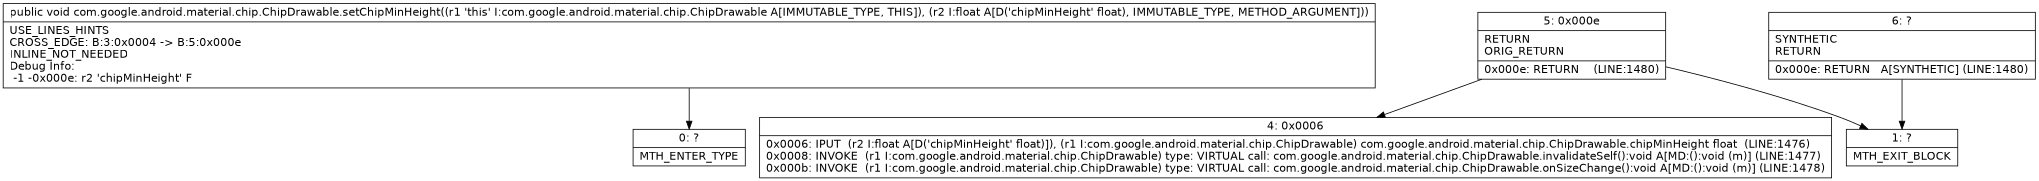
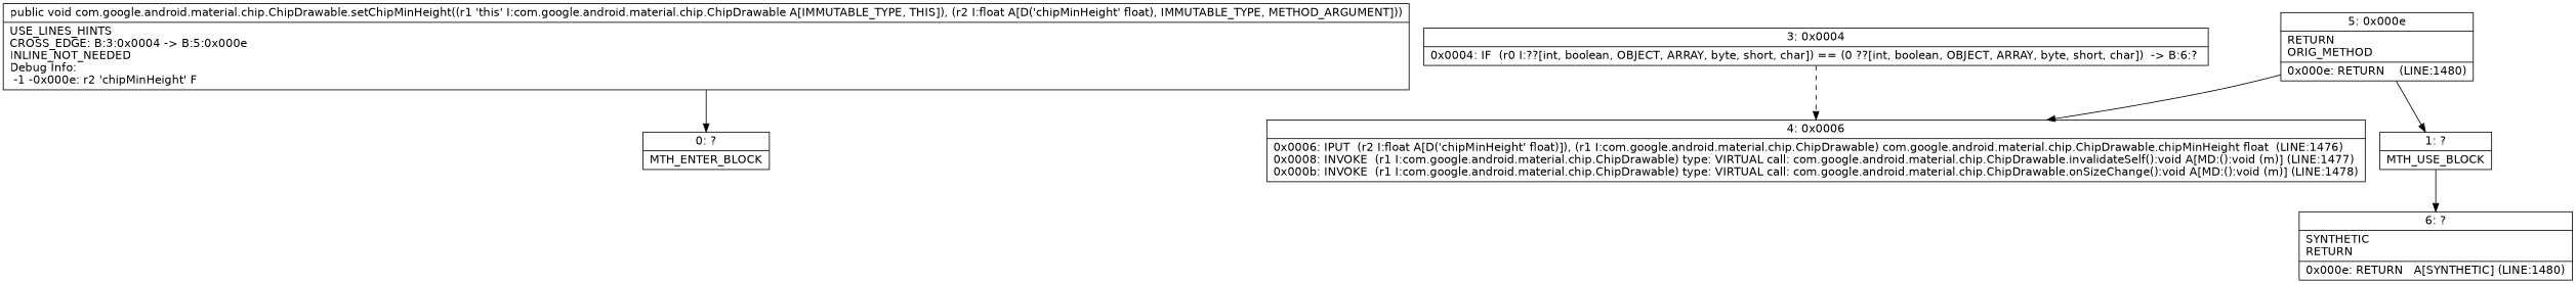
  digraph {
    fontname="DejaVu Sans"
    node [fontname="DejaVu Sans" shape=record]
    edge [fontname="DejaVu Sans"]
-   n1 [label="{0\:\ ?|MTH_ENTER_TYPE\l}"]
+   n1 [label="{0\:\ ?|MTH_ENTER_BLOCK\l}"]
+   n2 [label="{3\:\ 0x0004|0x0004: IF  (r0 I:??[int, boolean, OBJECT, ARRAY, byte, short, char]) == (0 ??[int, boolean, OBJECT, ARRAY, byte, short, char])  \-\> B:6:? \l}"]
    n3 [label="{4\:\ 0x0006|0x0006: IPUT  (r2 I:float A[D('chipMinHeight' float)]), (r1 I:com.google.android.material.chip.ChipDrawable) com.google.android.material.chip.ChipDrawable.chipMinHeight float  (LINE:1476)\l0x0008: INVOKE  (r1 I:com.google.android.material.chip.ChipDrawable) type: VIRTUAL call: com.google.android.material.chip.ChipDrawable.invalidateSelf():void A[MD:():void (m)] (LINE:1477)\l0x000b: INVOKE  (r1 I:com.google.android.material.chip.ChipDrawable) type: VIRTUAL call: com.google.android.material.chip.ChipDrawable.onSizeChange():void A[MD:():void (m)] (LINE:1478)\l}"]
    n4 [label="{6\:\ ?|SYNTHETIC\lRETURN\l|0x000e: RETURN   A[SYNTHETIC] (LINE:1480)\l}"]
-   n5 [label="{1\:\ ?|MTH_EXIT_BLOCK\l}"]
-   n6 [label="{5\:\ 0x000e|RETURN\lORIG_RETURN\l|0x000e: RETURN    (LINE:1480)\l}"]
+   n5 [label="{1\:\ ?|MTH_USE_BLOCK\l}"]
+   n6 [label="{5\:\ 0x000e|RETURN\lORIG_METHOD\l|0x000e: RETURN    (LINE:1480)\l}"]
    n7 [label="{public void com.google.android.material.chip.ChipDrawable.setChipMinHeight((r1 'this' I:com.google.android.material.chip.ChipDrawable A[IMMUTABLE_TYPE, THIS]), (r2 I:float A[D('chipMinHeight' float), IMMUTABLE_TYPE, METHOD_ARGUMENT]))  | USE_LINES_HINTS\lCROSS_EDGE: B:3:0x0004 \-\> B:5:0x000e\lINLINE_NOT_NEEDED\lDebug Info:\l  \-1 \-0x000e: r2 'chipMinHeight' F\l}"]
-   n4 -> n5
+   n2 -> n3 [style=dashed]
+   n5 -> n4
    n6 -> n3
    n6 -> n5
    n7 -> n1
  }
